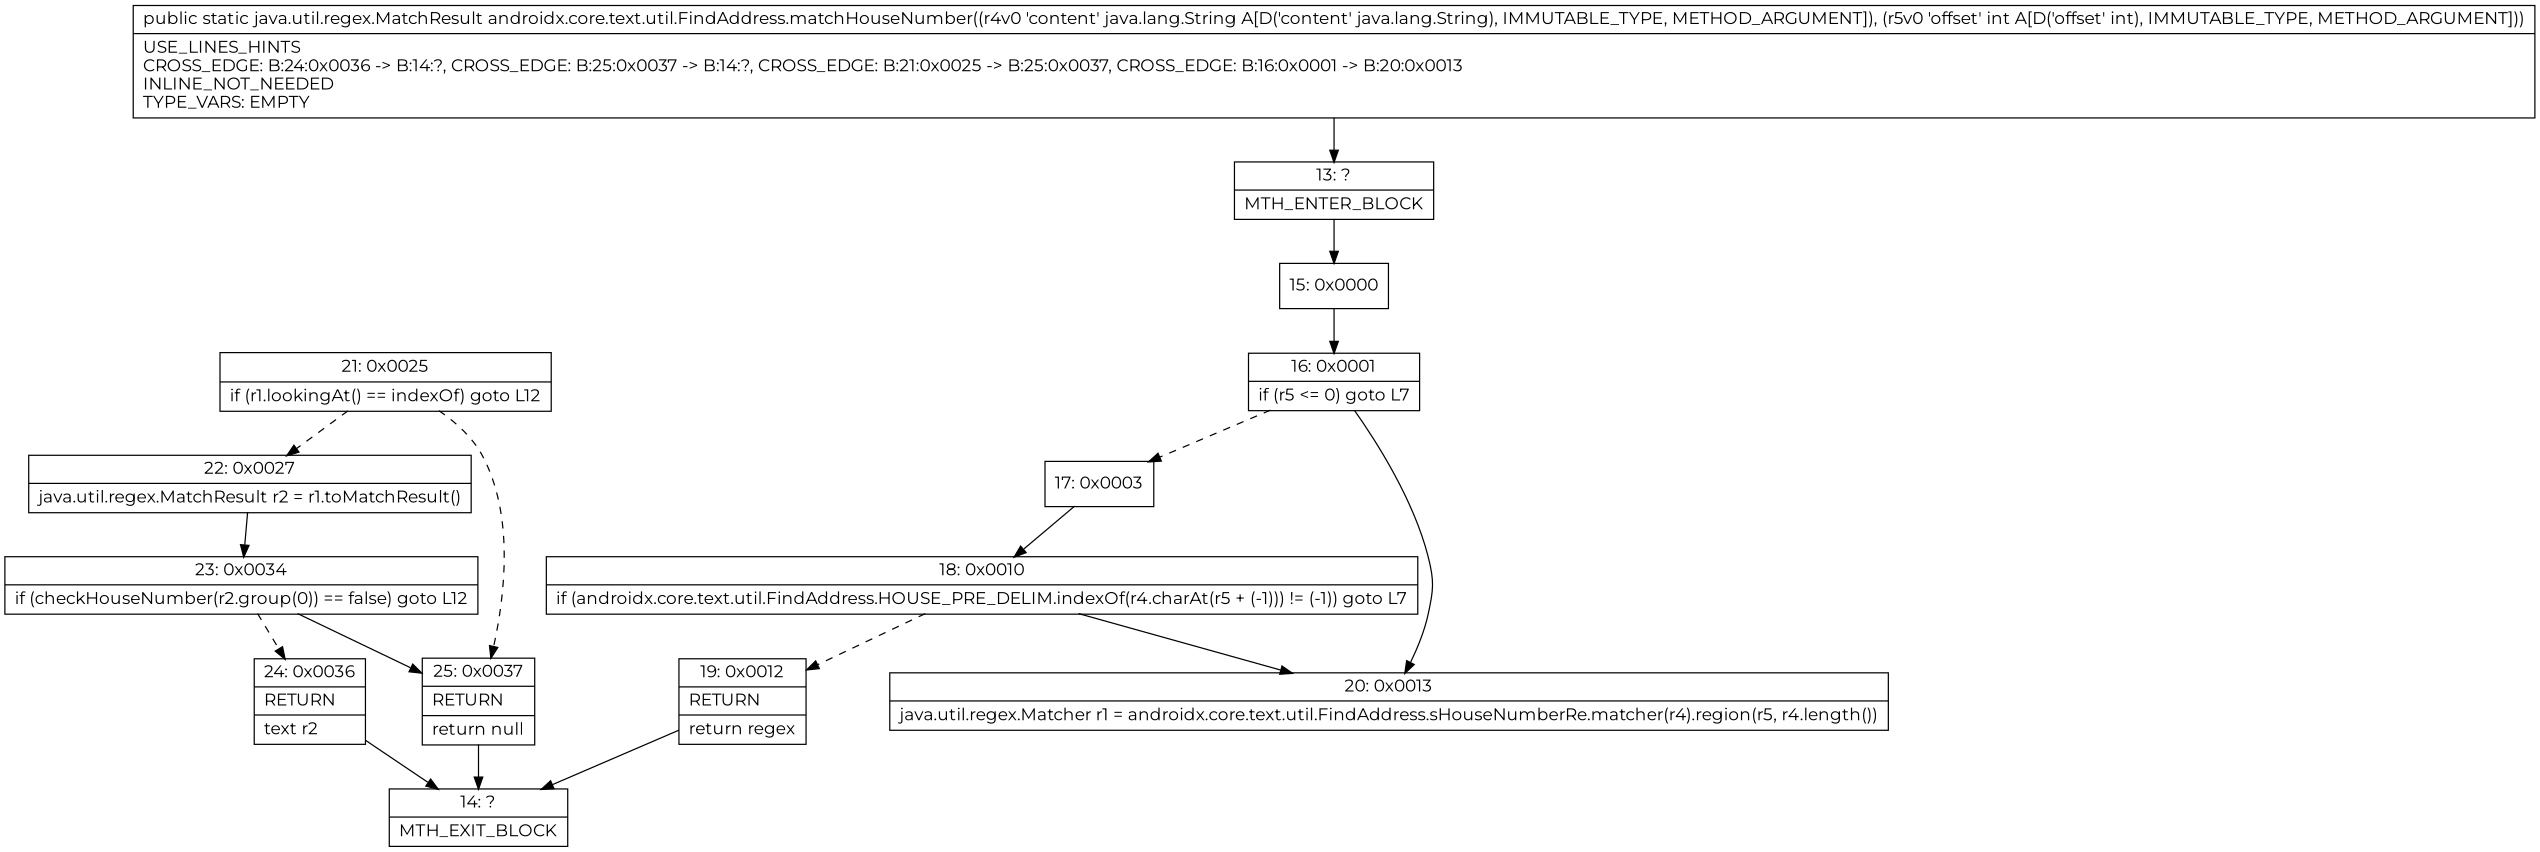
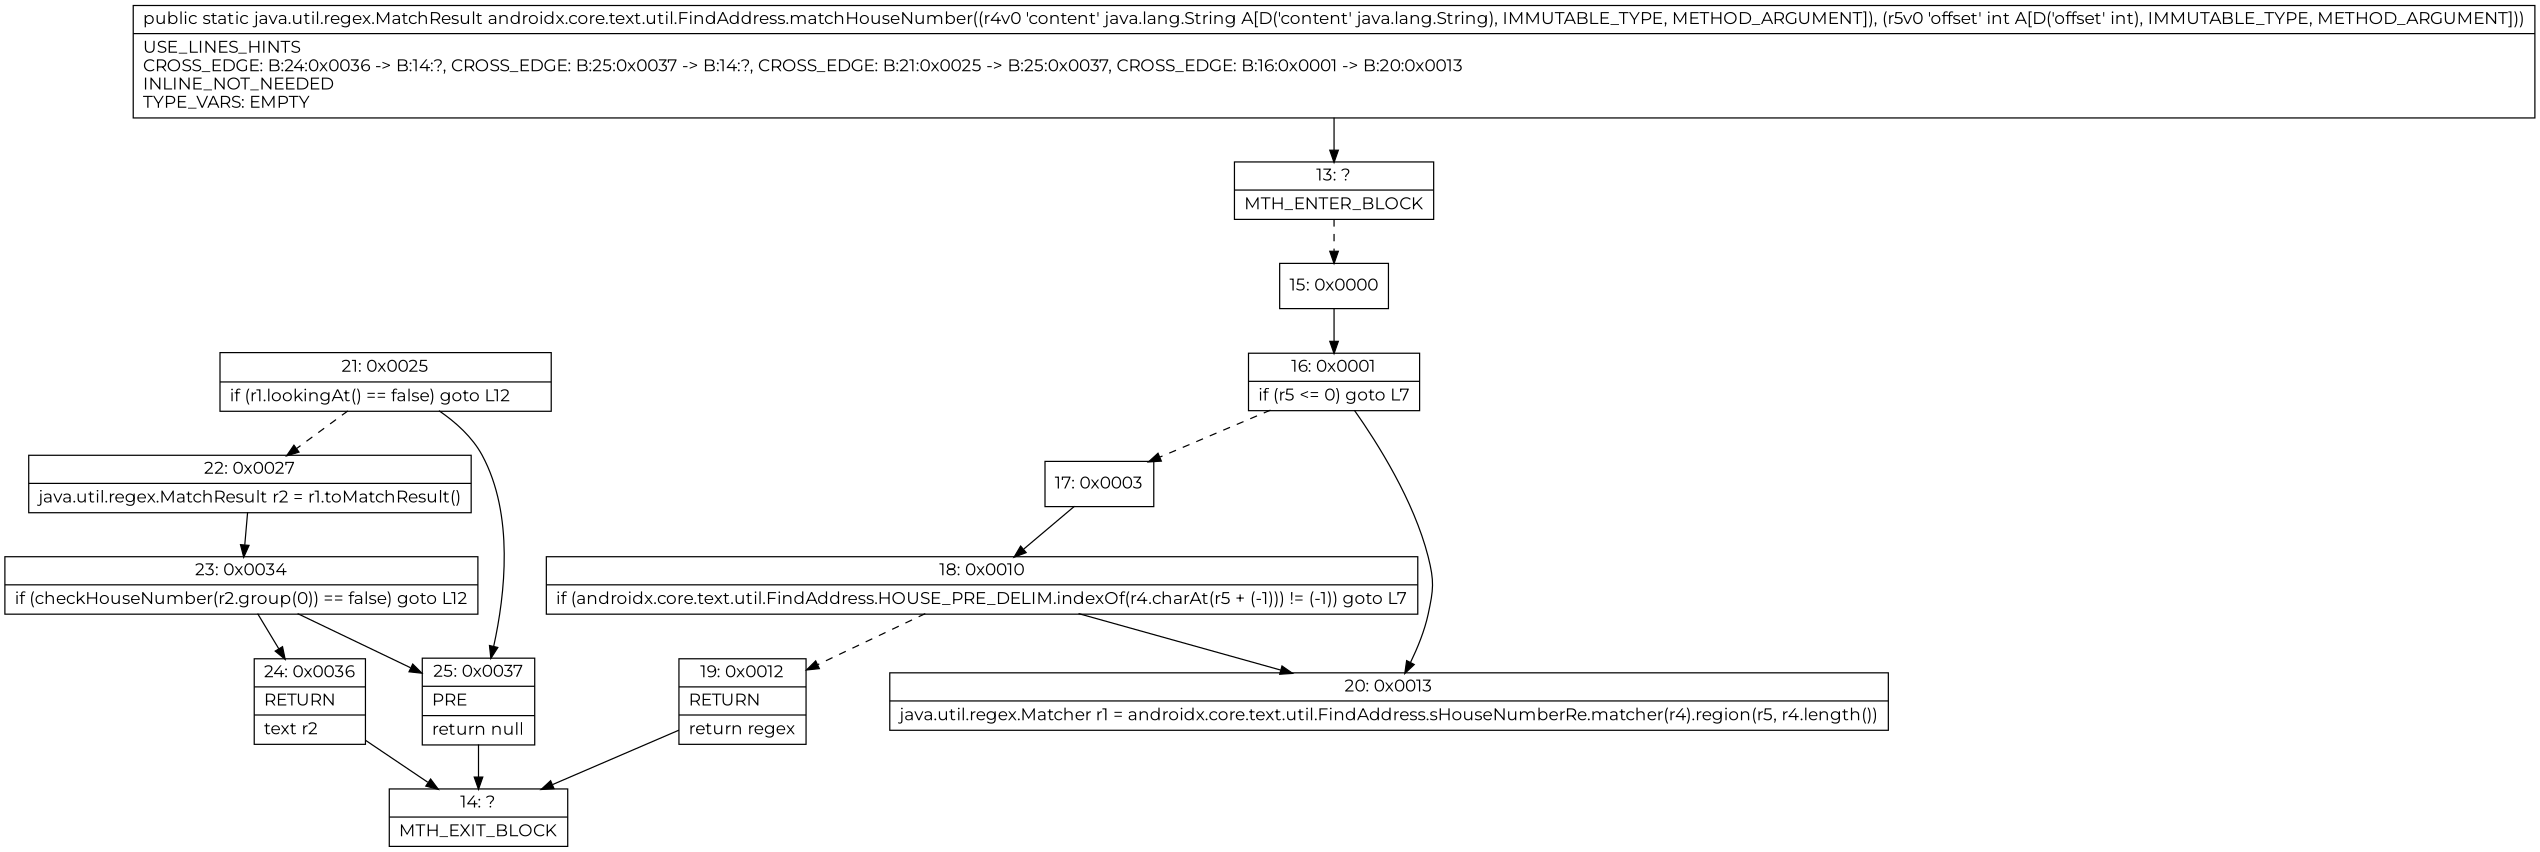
  digraph {
    fontname=Montserrat
    node [fontname=Montserrat shape=record]
    edge [fontname=Montserrat]
    n1 [label="{13\:\ ?|MTH_ENTER_BLOCK\l}"]
    n2 [label="{15\:\ 0x0000}"]
    n3 [label="{16\:\ 0x0001|if (r5 \<= 0) goto L7\l}"]
    n4 [label="{17\:\ 0x0003}"]
    n5 [label="{20\:\ 0x0013|java.util.regex.Matcher r1 = androidx.core.text.util.FindAddress.sHouseNumberRe.matcher(r4).region(r5, r4.length())\l}"]
    n6 [label="{18\:\ 0x0010|if (androidx.core.text.util.FindAddress.HOUSE_PRE_DELIM.indexOf(r4.charAt(r5 + (\-1))) != (\-1)) goto L7\l}"]
    n7 [label="{19\:\ 0x0012|RETURN\l|return regex\l}"]
    n8 [label="{14\:\ ?|MTH_EXIT_BLOCK\l}"]
-   n9 [label="{21\:\ 0x0025|if (r1.lookingAt() == indexOf) goto L12\l}"]
+   n9 [label="{21\:\ 0x0025|if (r1.lookingAt() == false) goto L12\l}"]
    n10 [label="{22\:\ 0x0027|java.util.regex.MatchResult r2 = r1.toMatchResult()\l}"]
-   n11 [label="{25\:\ 0x0037|RETURN\l|return null\l}"]
+   n11 [label="{25\:\ 0x0037|PRE\l|return null\l}"]
    n12 [label="{23\:\ 0x0034|if (checkHouseNumber(r2.group(0)) == false) goto L12\l}"]
    n13 [label="{24\:\ 0x0036|RETURN\l|text r2\l}"]
    n14 [label="{public static java.util.regex.MatchResult androidx.core.text.util.FindAddress.matchHouseNumber((r4v0 'content' java.lang.String A[D('content' java.lang.String), IMMUTABLE_TYPE, METHOD_ARGUMENT]), (r5v0 'offset' int A[D('offset' int), IMMUTABLE_TYPE, METHOD_ARGUMENT]))  | USE_LINES_HINTS\lCROSS_EDGE: B:24:0x0036 \-\> B:14:?, CROSS_EDGE: B:25:0x0037 \-\> B:14:?, CROSS_EDGE: B:21:0x0025 \-\> B:25:0x0037, CROSS_EDGE: B:16:0x0001 \-\> B:20:0x0013\lINLINE_NOT_NEEDED\lTYPE_VARS: EMPTY\l}"]
-   n1 -> n2
+   n1 -> n2 [style=dashed]
    n2 -> n3
    n3 -> n4 [style=dashed]
    n3 -> n5
    n4 -> n6
    n6 -> n5
    n6 -> n7 [style=dashed]
    n7 -> n8
    n9 -> n10 [style=dashed]
-   n9 -> n11 [style=dashed]
+   n9 -> n11
    n10 -> n12
    n11 -> n8
    n12 -> n11
-   n12 -> n13 [style=dashed]
+   n12 -> n13 [style=solid]
    n13 -> n8
    n14 -> n1
  }
